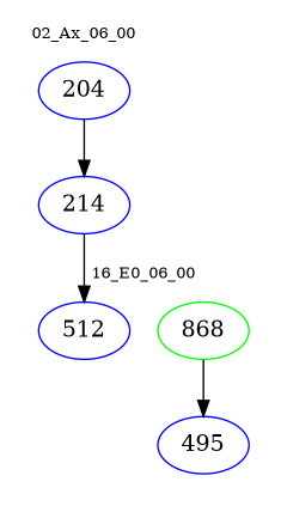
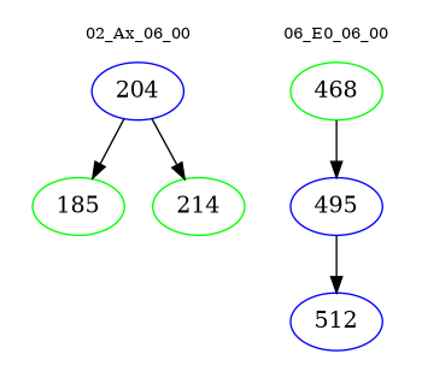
  digraph {
    node [color=blue]
    edge [color=black]
    n1 [label=204]
-   n3 [label=214]
+   n2 [color=green label=185]
+   n3 [color=green label=214]
    n4 [label=495]
-   n5 [color=green label=868]
+   n5 [color=green label=468]
    n6 [label=512]
    subgraph cluster_1 {
      color=white
      fontsize=10
      label="02_Ax_06_00"
      n1
+     n2
      n3
    }
    subgraph cluster_2 {
      color=white
      fontsize=10
-     label="16_E0_06_00"
+     label="06_E0_06_00"
      n4
      n5
      n6
    }
+   n1 -> n2
    n1 -> n3
-   n3 -> n6
+   n4 -> n6
    n5 -> n4
  }
